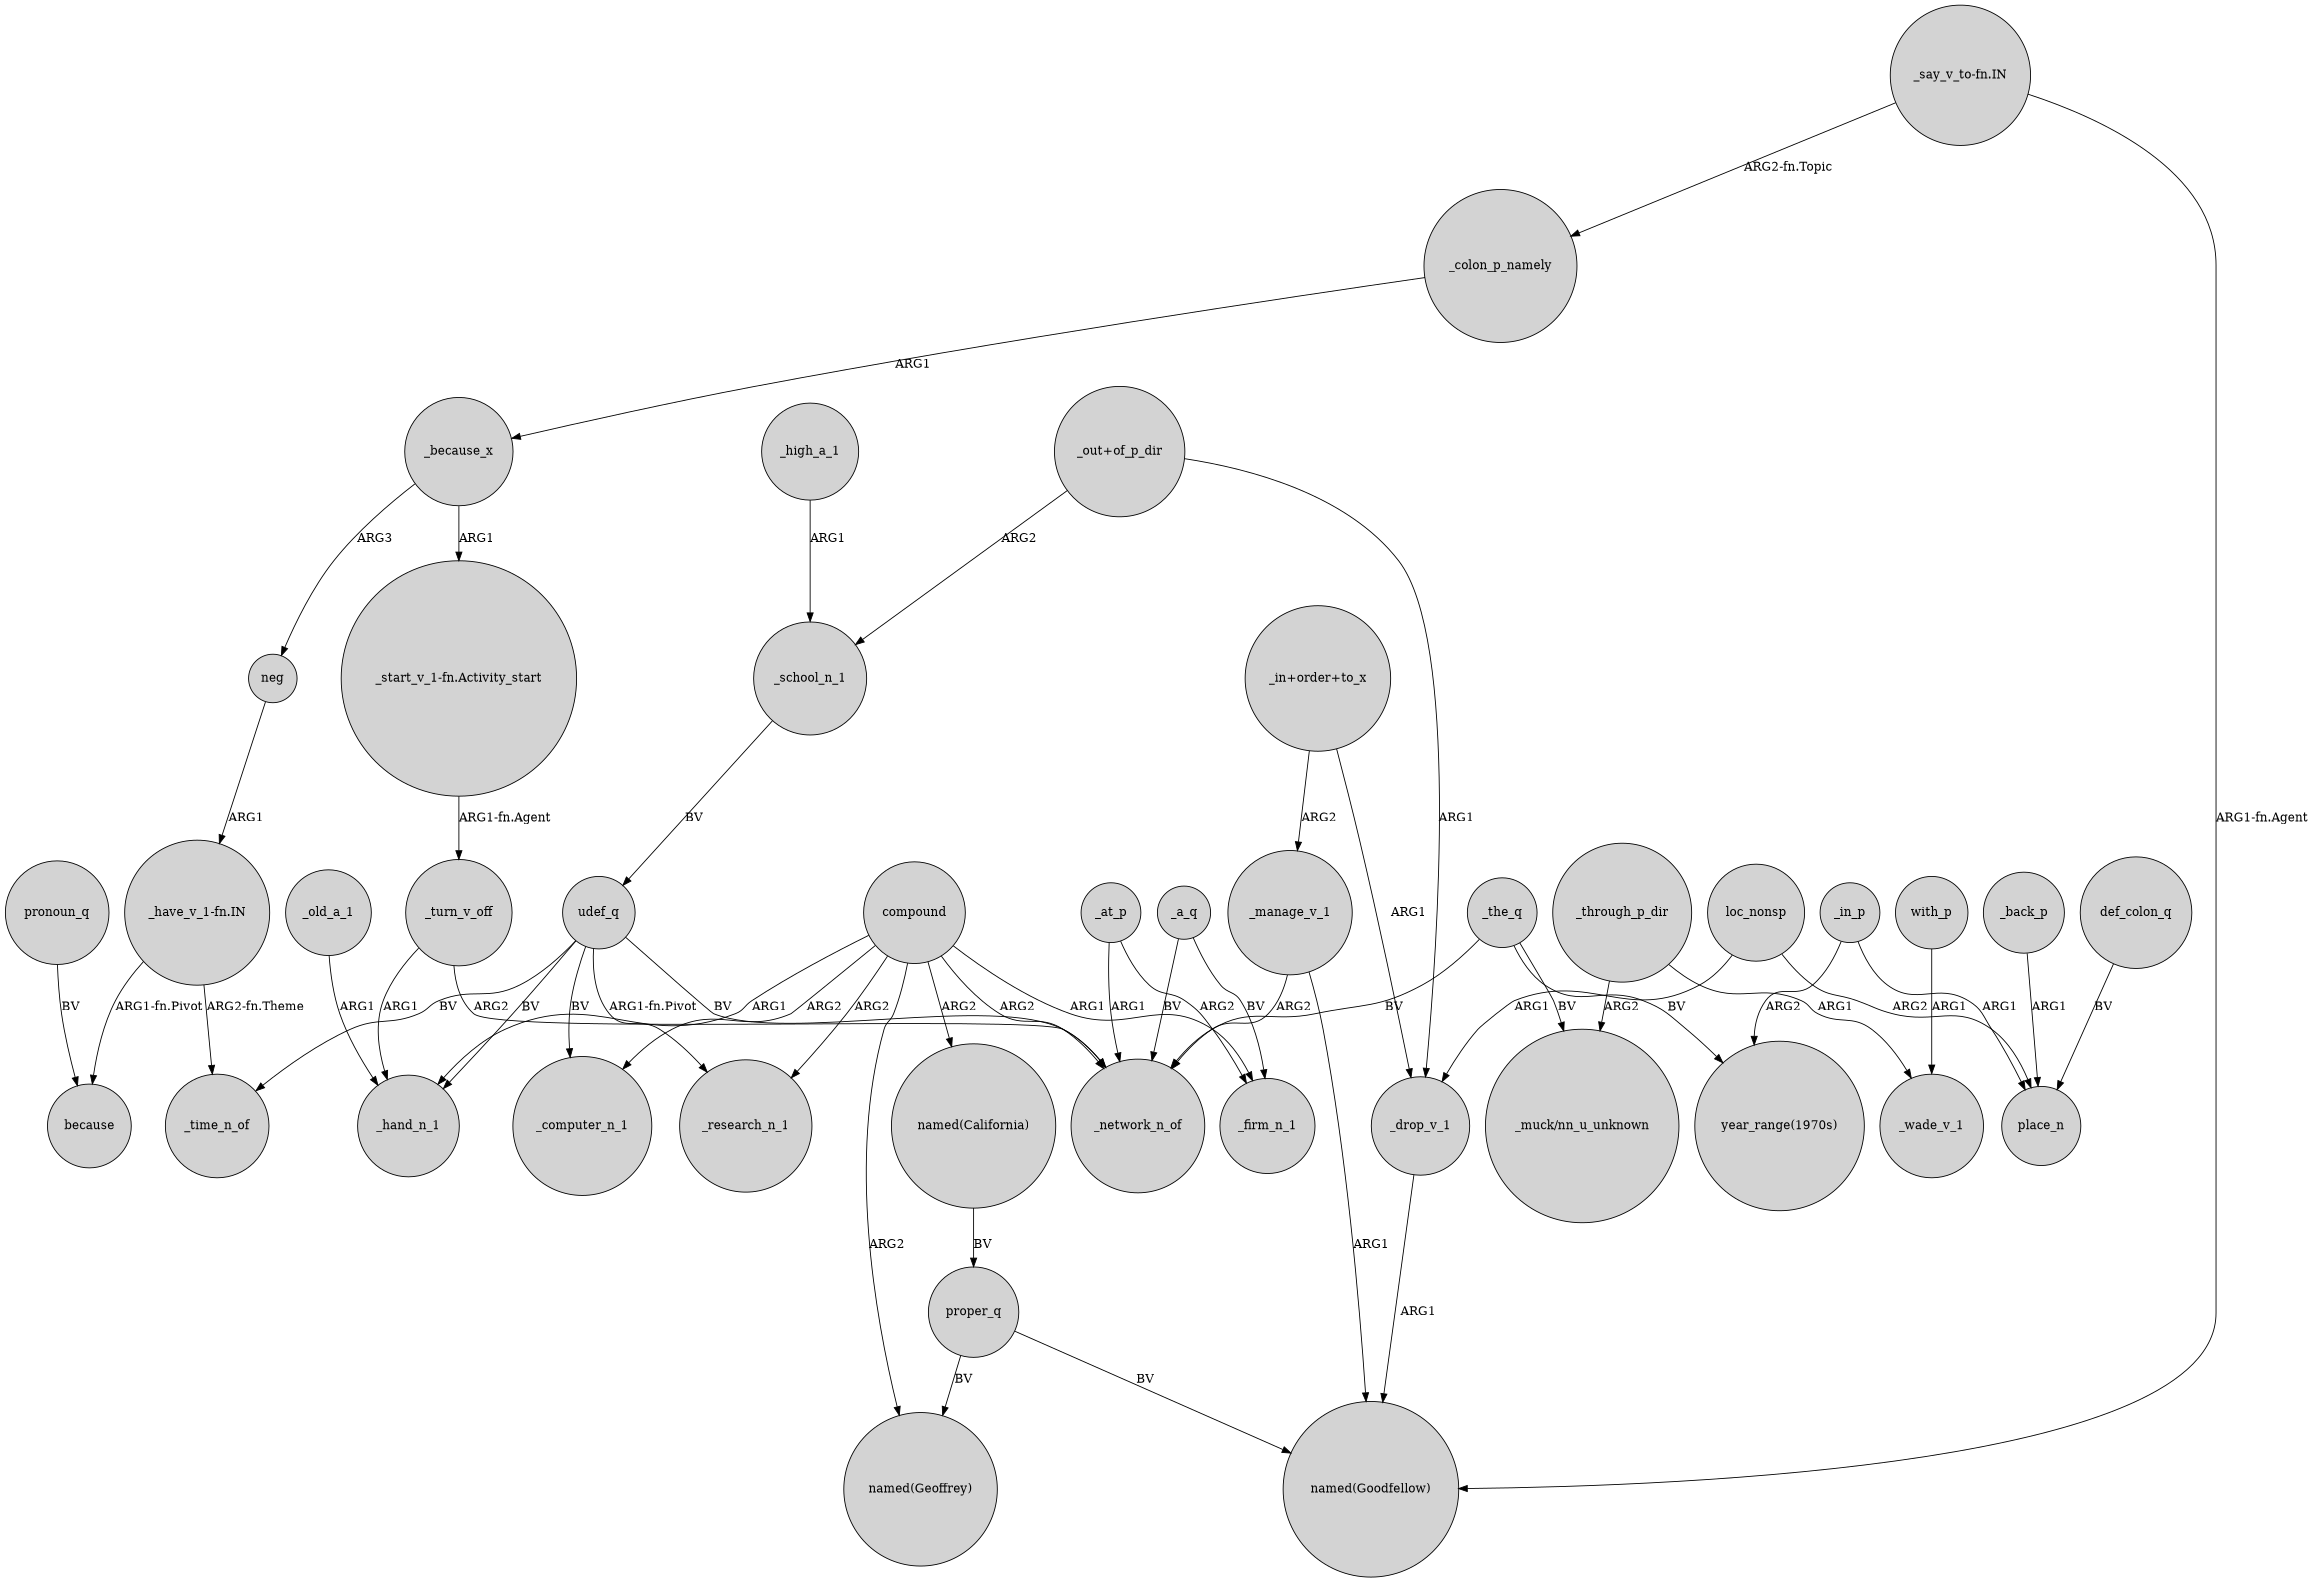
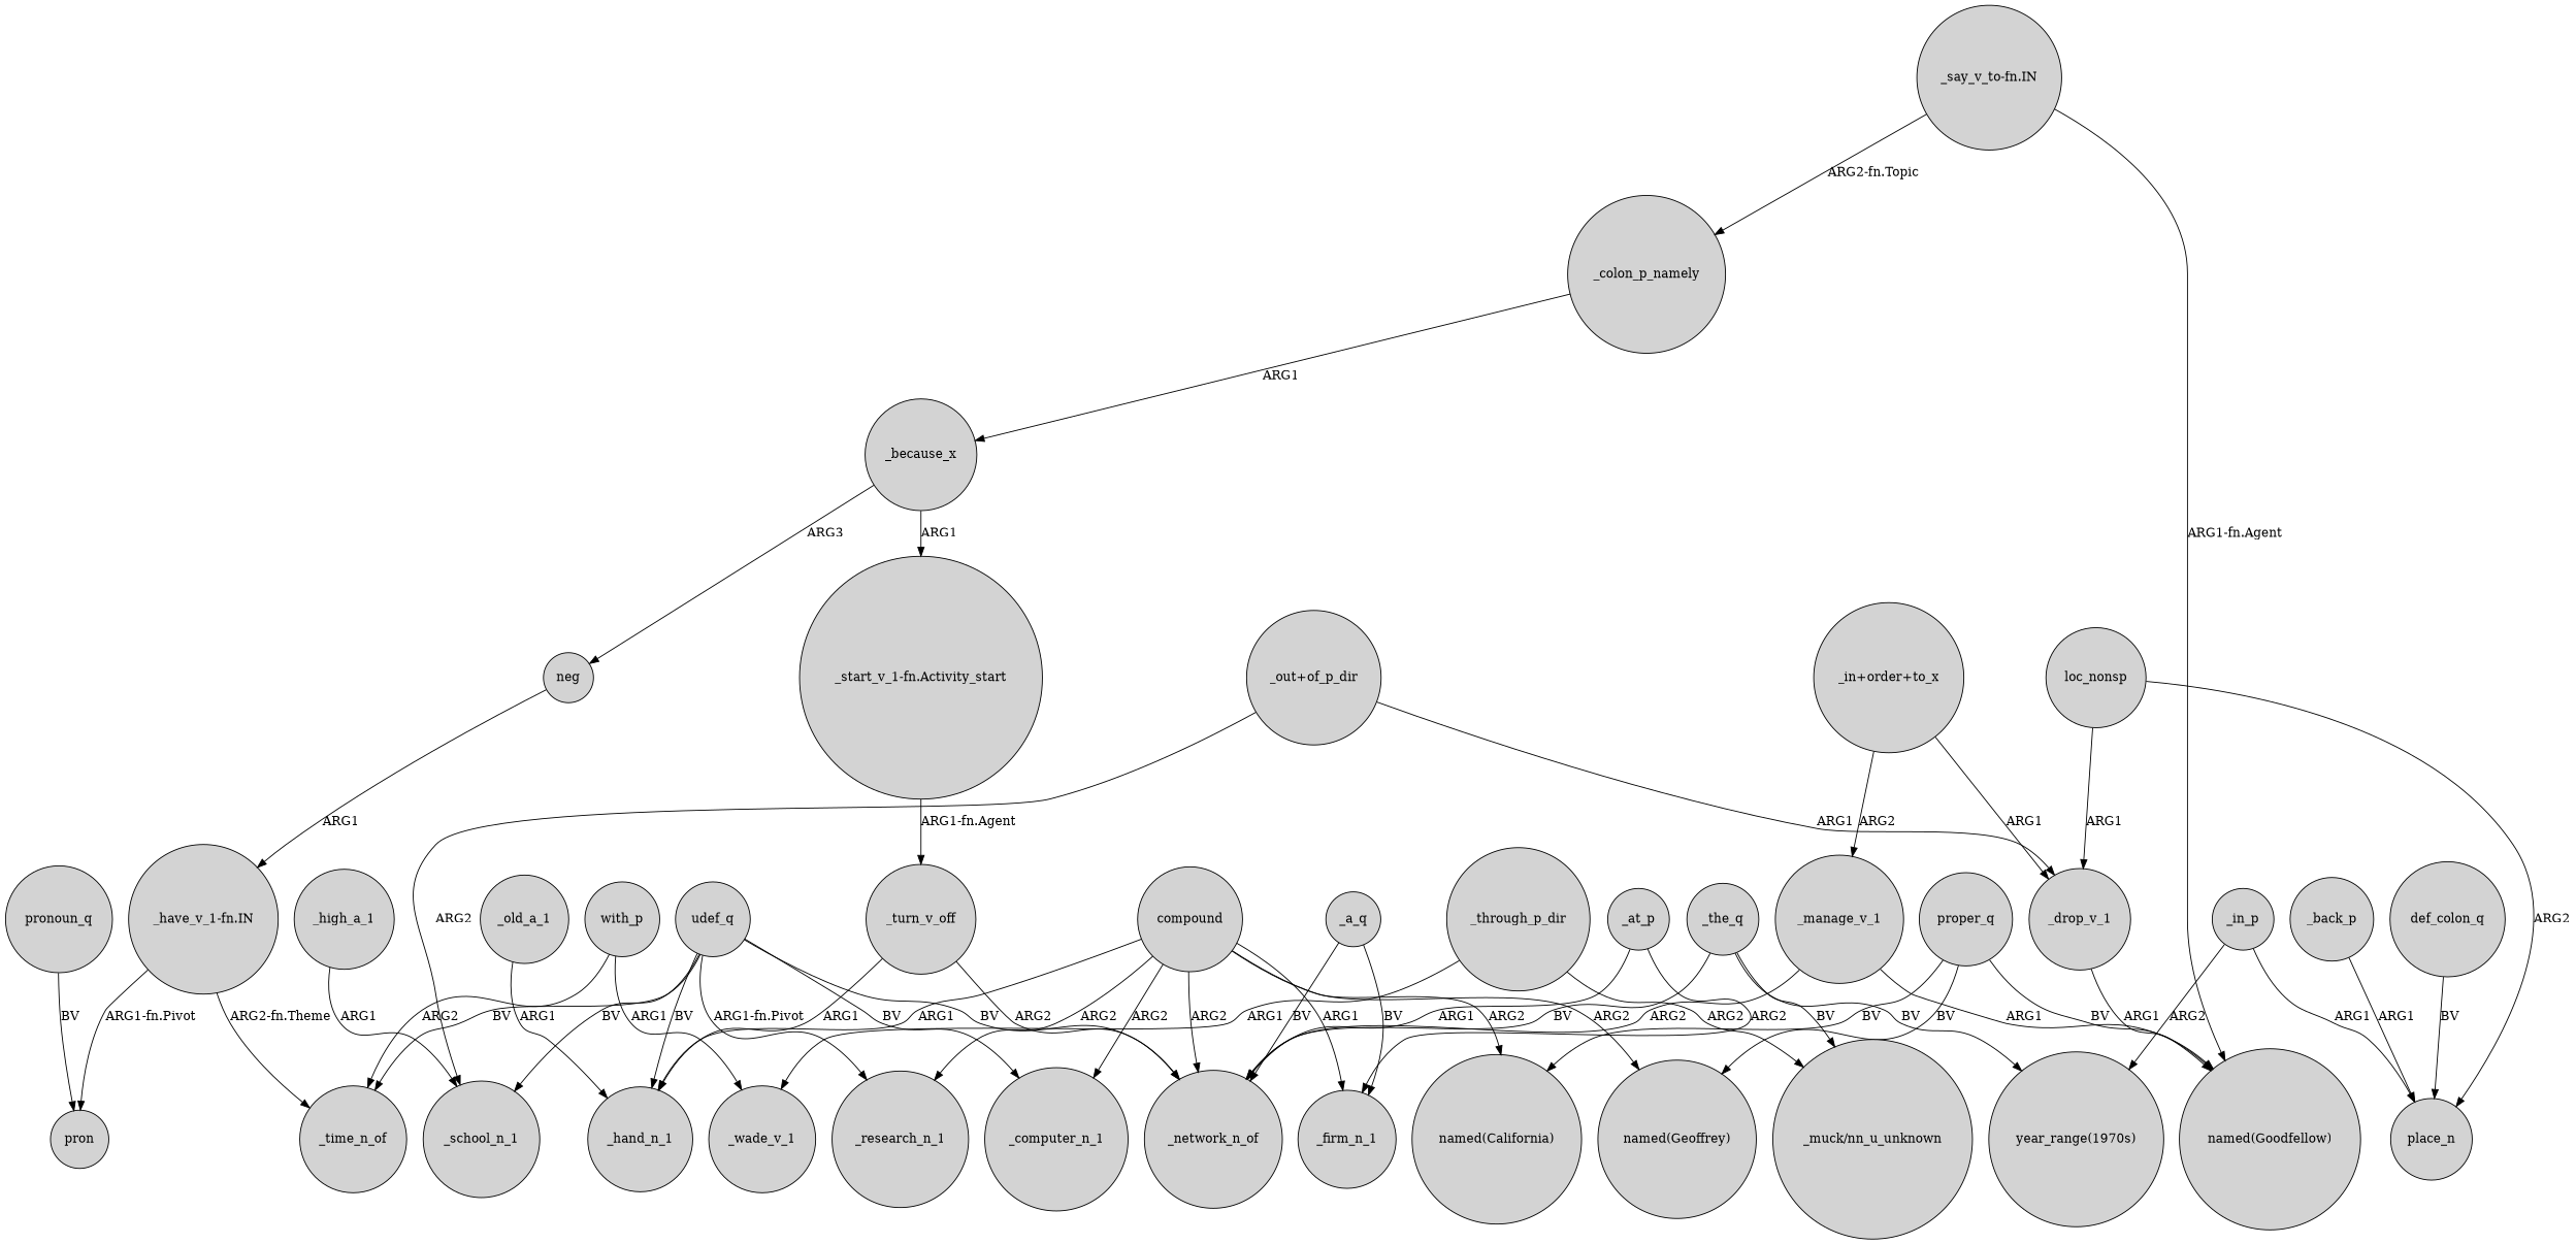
  digraph {
    node [shape=circle style=filled]
    _high_a_1
    _school_n_1
    _colon_p_namely
    _because_x
    neg
    "_start_v_1-fn.Activity_start"
    "_have_v_1-fn.IN"
    _turn_v_off
    "_out+of_p_dir"
    _drop_v_1
    "named(Goodfellow)"
    _time_n_of
-   pron [label=because]
+   pron
    udef_q
    _research_n_1
    _hand_n_1
    _network_n_of
    _computer_n_1
    "_say_v_to-fn.IN"
    _a_q
    _firm_n_1
    with_p
    _wade_v_1
    proper_q
    "named(California)"
    "named(Geoffrey)"
    _through_p_dir
    "_muck/nn_u_unknown"
    n29 [label=def_colon_q]
    place_n
    _in_p
    "year_range(1970s)"
    _the_q
    compound
    _manage_v_1
    loc_nonsp
    _at_p
    pronoun_q
    _old_a_1
    "_in+order+to_x"
    _back_p
    _high_a_1 -> _school_n_1 [label=ARG1]
    _colon_p_namely -> _because_x [label=ARG1]
    _because_x -> neg [label=ARG3]
    _because_x -> "_start_v_1-fn.Activity_start" [label=ARG1]
    neg -> "_have_v_1-fn.IN" [label=ARG1]
    "_start_v_1-fn.Activity_start" -> _turn_v_off [label="ARG1-fn.Agent"]
    "_have_v_1-fn.IN" -> _time_n_of [label="ARG2-fn.Theme"]
    "_have_v_1-fn.IN" -> pron [label="ARG1-fn.Pivot"]
    _turn_v_off -> _hand_n_1 [label=ARG1]
    _turn_v_off -> _network_n_of [label=ARG2]
    "_out+of_p_dir" -> _school_n_1 [label=ARG2]
    "_out+of_p_dir" -> _drop_v_1 [label=ARG1]
    _drop_v_1 -> "named(Goodfellow)" [label=ARG1]
-   _school_n_1 -> udef_q [label=BV]
+   udef_q -> _school_n_1 [label=BV]
    udef_q -> _time_n_of [label=BV]
    udef_q -> _research_n_1 [label="ARG1-fn.Pivot"]
    udef_q -> _hand_n_1 [label=BV]
    udef_q -> _network_n_of [label=BV]
    udef_q -> _computer_n_1 [label=BV]
    "_say_v_to-fn.IN" -> _colon_p_namely [label="ARG2-fn.Topic"]
    "_say_v_to-fn.IN" -> "named(Goodfellow)" [label="ARG1-fn.Agent"]
    _a_q -> _network_n_of [label=BV]
    _a_q -> _firm_n_1 [label=BV]
+   with_p -> _time_n_of [label=ARG2]
    with_p -> _wade_v_1 [label=ARG1]
    proper_q -> "named(Goodfellow)" [label=BV]
-   "named(California)" -> proper_q [label=BV]
+   proper_q -> "named(California)" [label=BV]
    proper_q -> "named(Geoffrey)" [label=BV]
    _through_p_dir -> _wade_v_1 [label=ARG1]
    _through_p_dir -> "_muck/nn_u_unknown" [label=ARG2]
    n29 -> place_n [label=BV]
    _in_p -> place_n [label=ARG1]
    _in_p -> "year_range(1970s)" [label=ARG2]
    _the_q -> _network_n_of [label=BV]
    _the_q -> "_muck/nn_u_unknown" [label=BV]
    _the_q -> "year_range(1970s)" [label=BV]
    compound -> _research_n_1 [label=ARG2]
    compound -> _hand_n_1 [label=ARG1]
    compound -> _network_n_of [label=ARG2]
    compound -> _computer_n_1 [label=ARG2]
    compound -> _firm_n_1 [label=ARG1]
    compound -> "named(California)" [label=ARG2]
    compound -> "named(Geoffrey)" [label=ARG2]
    _manage_v_1 -> "named(Goodfellow)" [label=ARG1]
    _manage_v_1 -> _network_n_of [label=ARG2]
    loc_nonsp -> _drop_v_1 [label=ARG1]
    loc_nonsp -> place_n [label=ARG2]
    _at_p -> _network_n_of [label=ARG1]
    _at_p -> _firm_n_1 [label=ARG2]
    pronoun_q -> pron [label=BV]
    _old_a_1 -> _hand_n_1 [label=ARG1]
    "_in+order+to_x" -> _drop_v_1 [label=ARG1]
    "_in+order+to_x" -> _manage_v_1 [label=ARG2]
    _back_p -> place_n [label=ARG1]
  }
